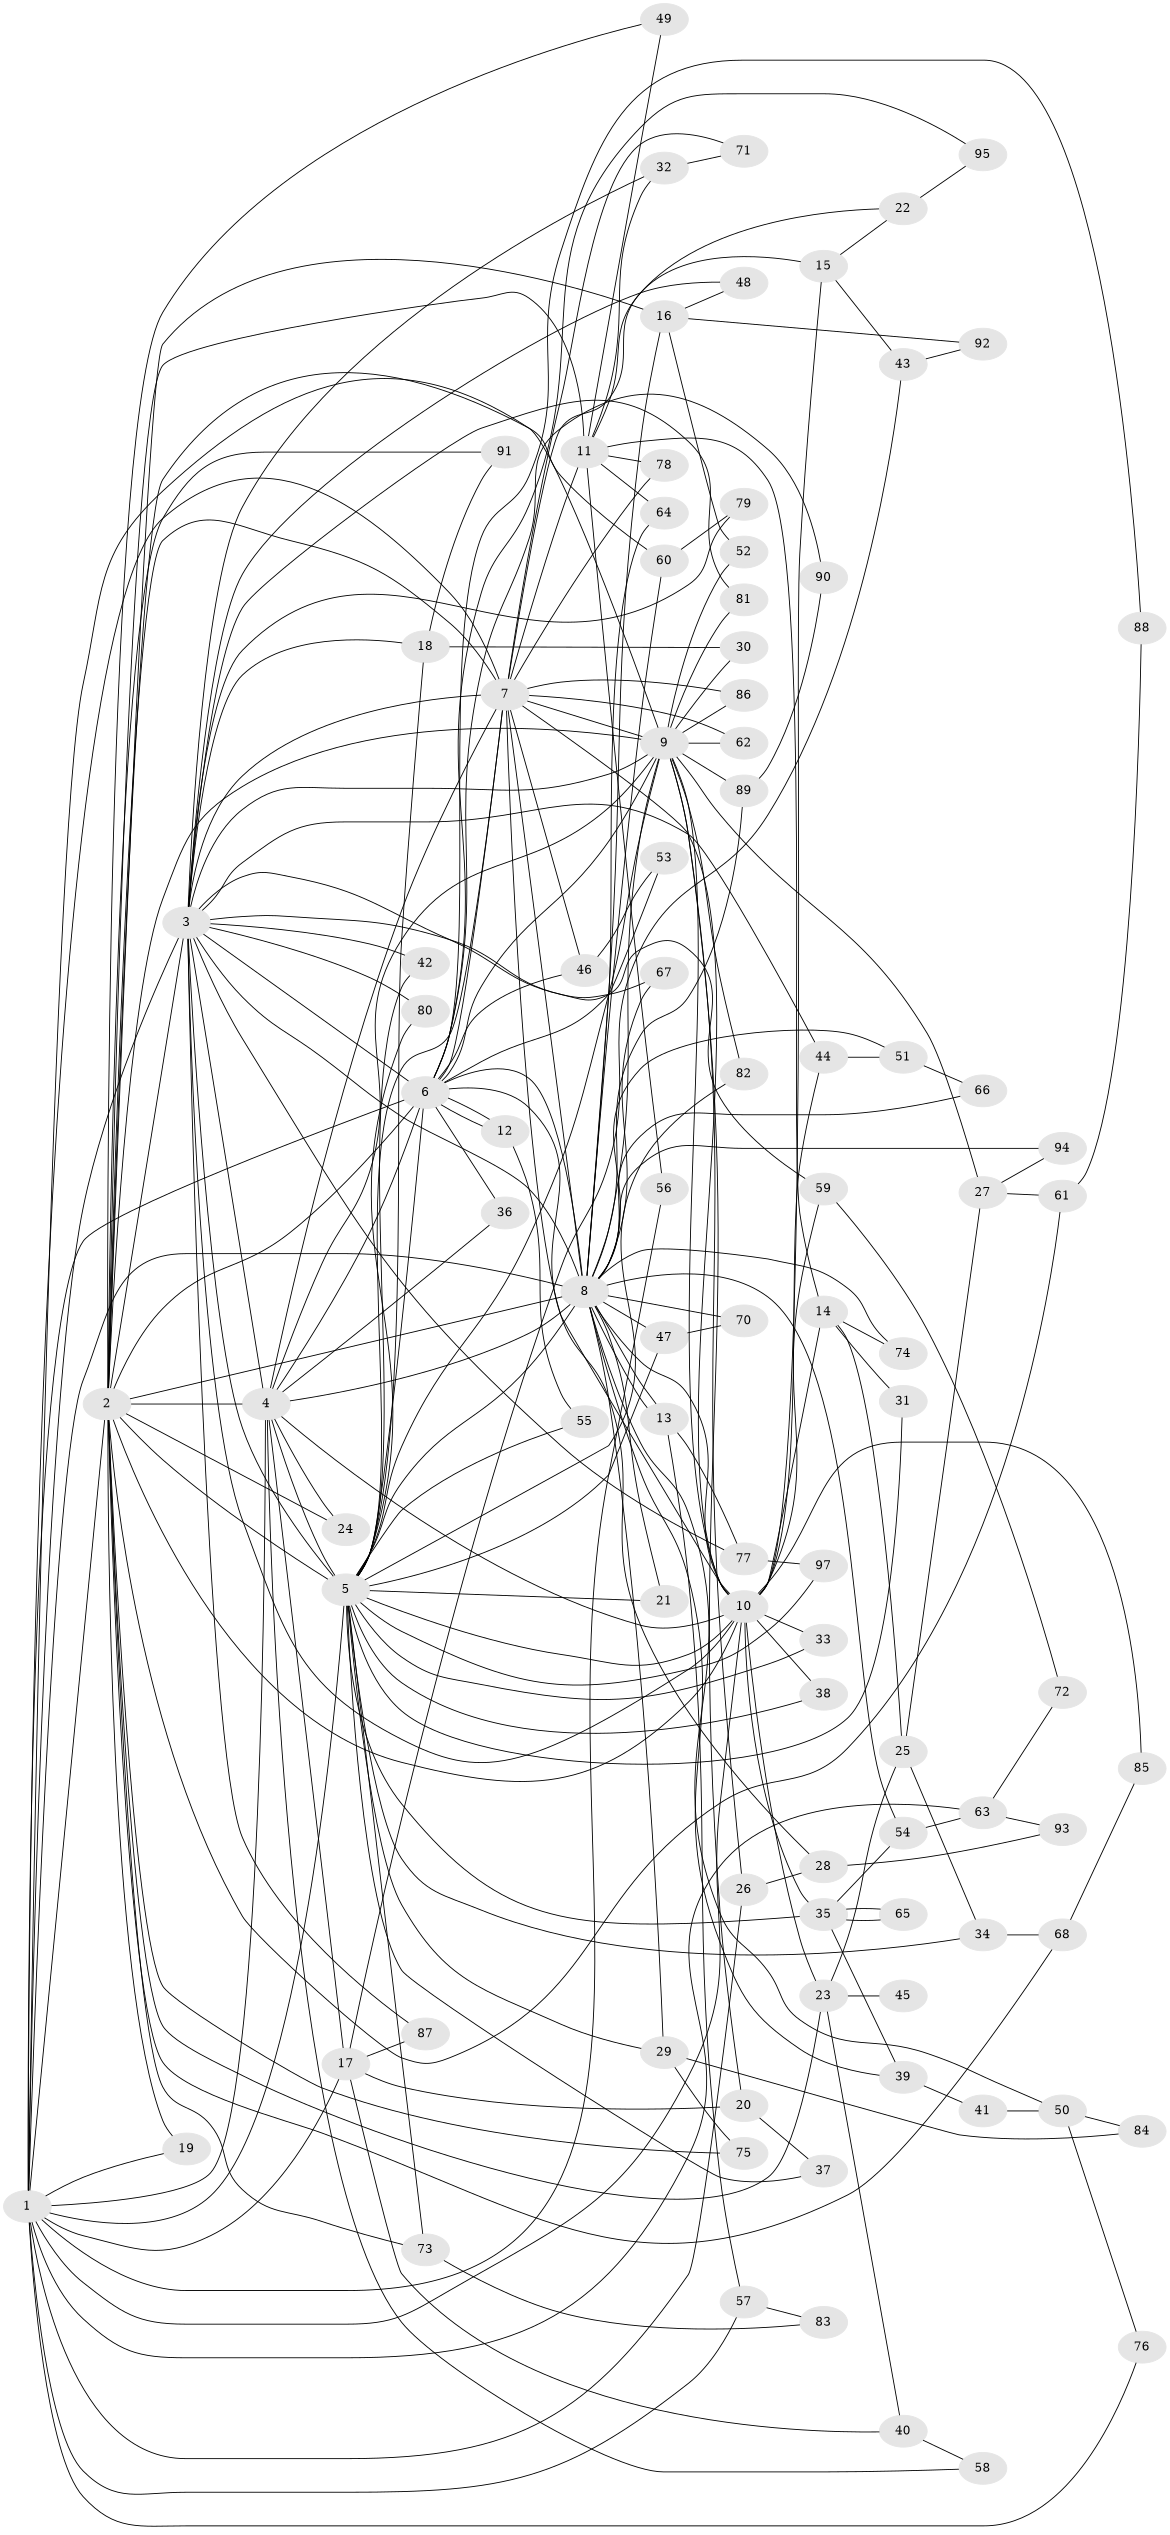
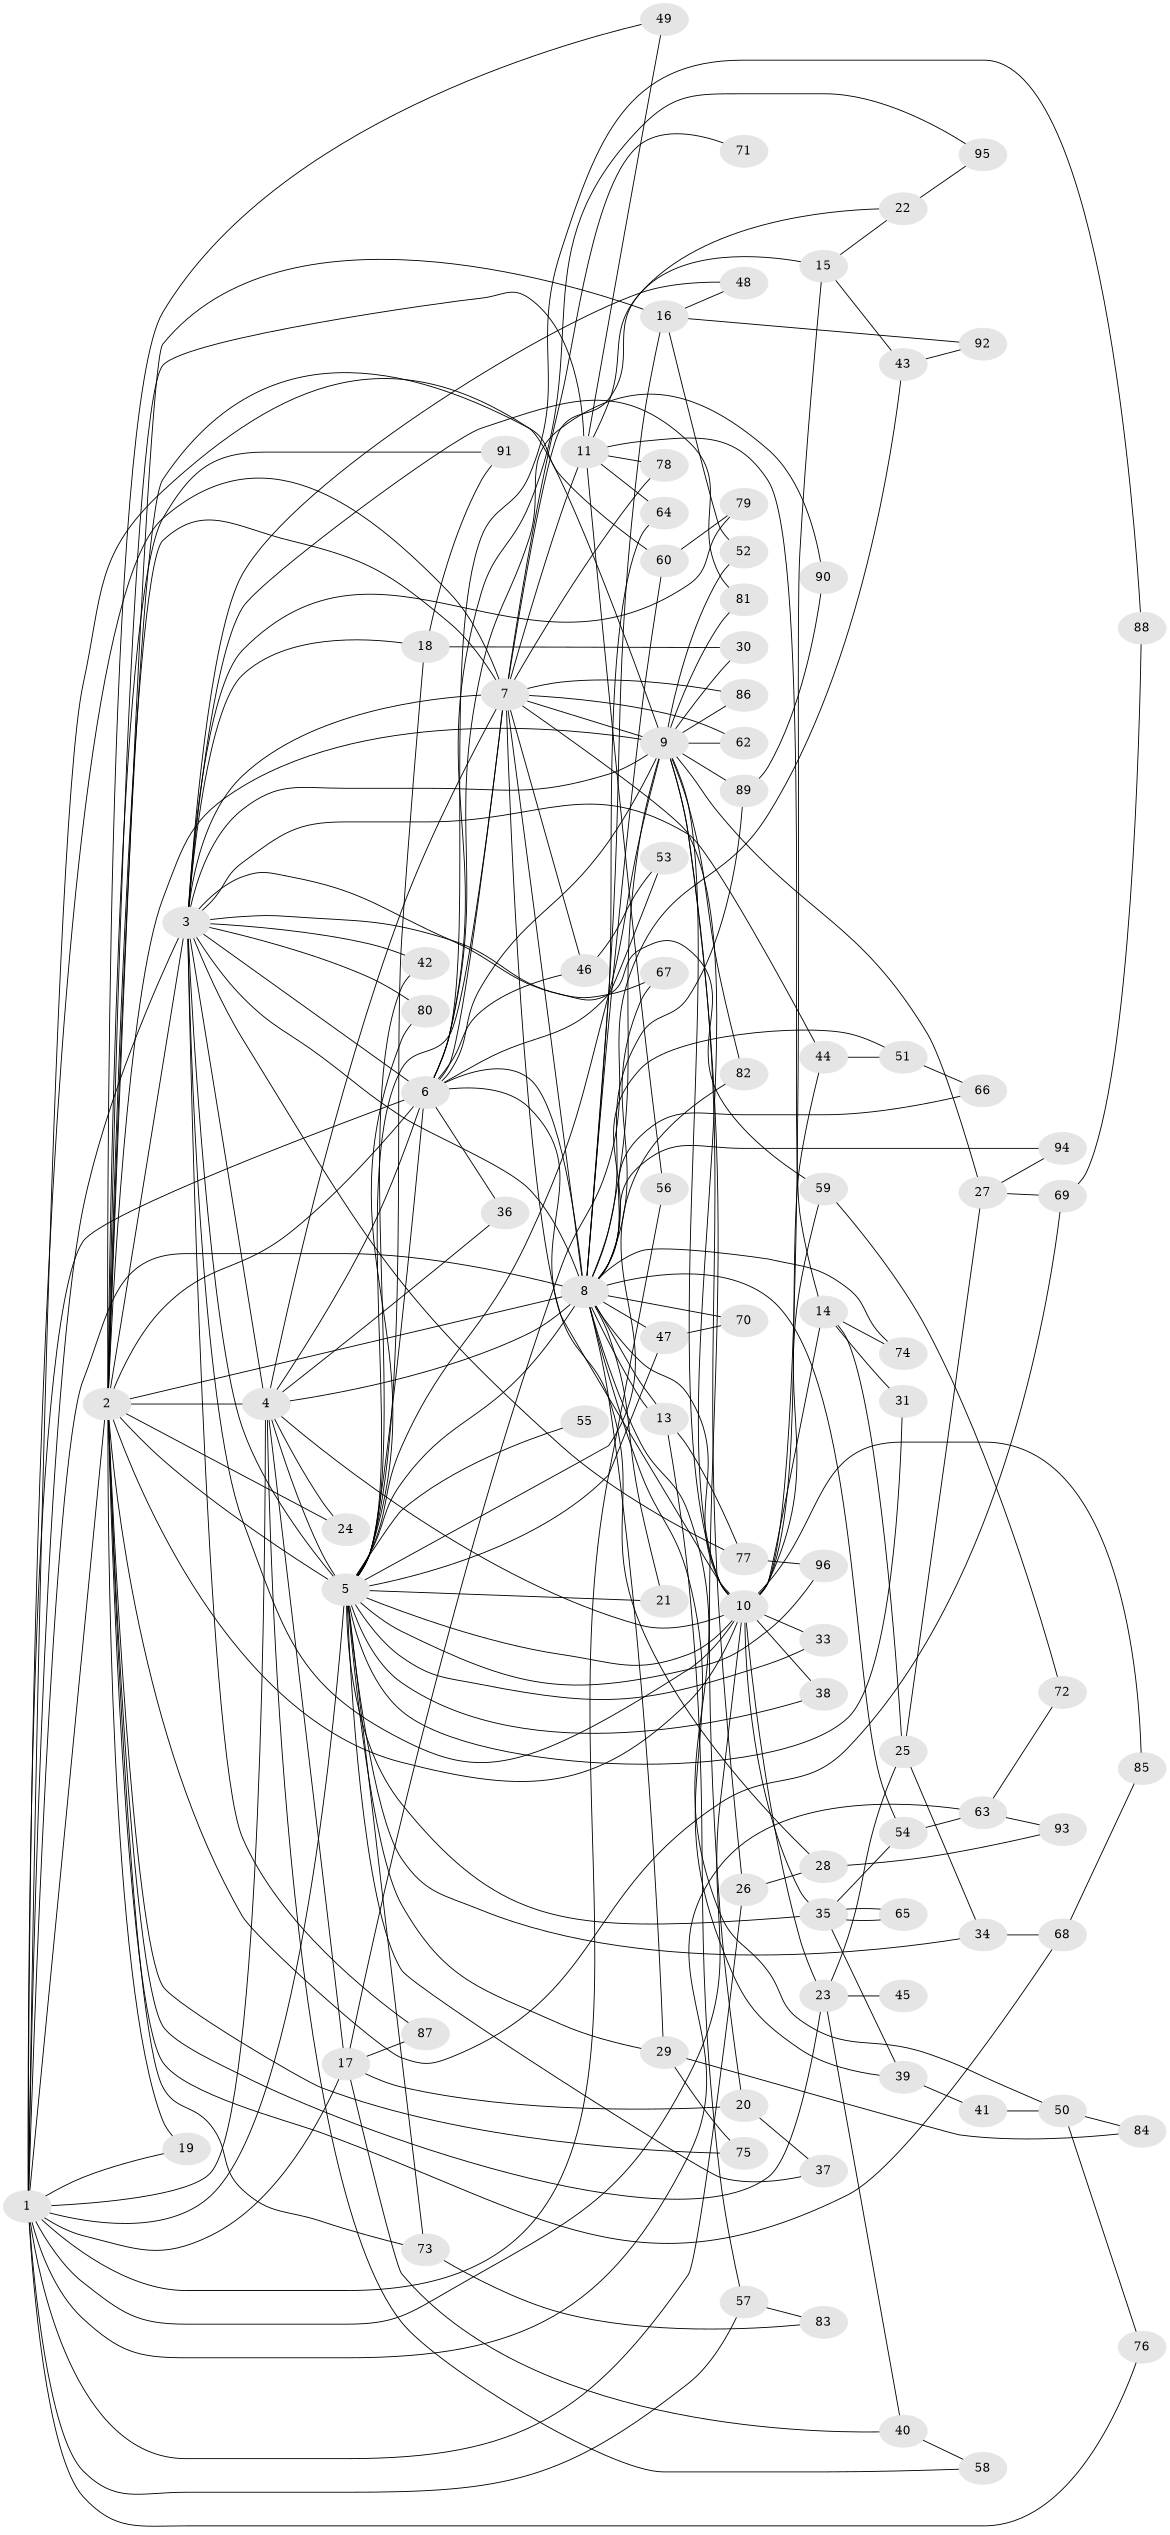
  graph {
    rankdir=LR
    node [color=gray90 style=filled]
    1
    2
    3
    4
    5
    6
    7
    8
    9
    10
    17
    19
    26
    56
    57
    63
    76
    11
    16
    23
    24
    49
    60
-   61
+   61 [label=69]
    68
    73
    75
    91
    18
-   32
    42
    44
    48
    59
    67
    77
    79
    80
    81
    87
    36
    58
    21
    29
    31
    33
    34
    35
    37
    38
    47
    55
    82
-   96 [label=97]
-   12
+   96
    46
    53
    88
    90
    95
    15
    28
    62
    71
    78
    86
    13
    39
    50
    51
    54
    64
    66
    70
    74
    89
    94
    20
    27
    30
    52
    14
    85
    43
    40
    83
    93
    72
    22
    92
    25
    45
    41
    84
    65
    1 -- 2
    1 -- 3
    1 -- 4
    1 -- 5
    1 -- 6
    1 -- 7
    1 -- 8
    1 -- 9
    1 -- 10
    1 -- 17
    1 -- 19
    1 -- 26
    1 -- 56
    1 -- 57
    1 -- 63
    1 -- 76
    2 -- 3
    2 -- 4
    2 -- 5
    2 -- 6
    2 -- 7
    2 -- 8
    2 -- 9
    2 -- 10
    2 -- 19
    2 -- 11
    2 -- 16
    2 -- 23
    2 -- 24
    2 -- 49
    2 -- 60
    2 -- 61
    2 -- 68
    2 -- 73
    2 -- 75
    2 -- 91
    3 -- 4
    3 -- 5
    3 -- 6
    3 -- 7
    3 -- 8
    3 -- 9
    3 -- 10
    3 -- 18
-   3 -- 32
    3 -- 42
    3 -- 44
    3 -- 48
    3 -- 59
    3 -- 67
    3 -- 77
    3 -- 79
    3 -- 80
    3 -- 81
    3 -- 87
    4 -- 5
    4 -- 6
    4 -- 7
    4 -- 8
-   4 -- 9
    4 -- 10
    4 -- 17
    4 -- 24
    4 -- 36
    4 -- 58
    5 -- 6
    5 -- 7
    5 -- 8
    5 -- 9
    5 -- 10
    5 -- 73
    5 -- 18
    5 -- 42
    5 -- 80
    5 -- 21
    5 -- 29
    5 -- 31
    5 -- 33
    5 -- 34
    5 -- 35
    5 -- 37
    5 -- 38
    5 -- 47
    5 -- 55
    5 -- 82
    5 -- 96
    6 -- 7
    6 -- 8
    6 -- 9
    6 -- 10
    6 -- 36
-   6 -- 12
-   6 -- 12
    6 -- 46
    6 -- 53
    6 -- 88
    6 -- 90
    6 -- 95
    7 -- 8
    7 -- 9
    7 -- 10
    7 -- 11
    7 -- 46
    7 -- 15
    7 -- 28
    7 -- 62
    7 -- 71
    7 -- 78
    7 -- 86
    8 -- 9
    8 -- 10
    8 -- 16
    8 -- 60
    8 -- 67
    8 -- 21
    8 -- 29
    8 -- 47
    8 -- 13
    8 -- 13
    8 -- 39
    8 -- 50
    8 -- 51
    8 -- 54
    8 -- 64
    8 -- 66
    8 -- 70
    8 -- 74
    8 -- 89
    8 -- 94
    9 -- 10
    9 -- 26
    9 -- 81
    9 -- 82
    9 -- 62
    9 -- 86
    9 -- 89
    9 -- 20
    9 -- 27
    9 -- 30
    9 -- 52
    10 -- 23
    10 -- 44
    10 -- 59
    10 -- 33
    10 -- 35
    10 -- 38
    10 -- 15
    10 -- 14
    10 -- 85
    17 -- 87
    17 -- 20
    17 -- 43
    17 -- 40
    26 -- 28
    57 -- 83
    63 -- 93
    63 -- 72
    11 -- 56
    11 -- 49
-   11 -- 32
    11 -- 78
    11 -- 64
    11 -- 14
    11 -- 22
    16 -- 48
    16 -- 52
    16 -- 92
    23 -- 40
    23 -- 25
    23 -- 45
    60 -- 79
    61 -- 88
    68 -- 85
    73 -- 83
    18 -- 91
    18 -- 30
-   32 -- 71
    44 -- 51
    59 -- 72
    77 -- 96
    29 -- 75
    29 -- 84
    34 -- 68
    35 -- 39
    35 -- 54
    35 -- 65
    35 -- 65
    47 -- 70
-   12 -- 55
    46 -- 53
    15 -- 43
    15 -- 22
    28 -- 93
    13 -- 57
    13 -- 77
    39 -- 41
    50 -- 76
    50 -- 84
    51 -- 66
    54 -- 63
    89 -- 90
    20 -- 37
    27 -- 61
    27 -- 94
    14 -- 31
    14 -- 74
    14 -- 25
    43 -- 92
    40 -- 58
    22 -- 95
    25 -- 34
    25 -- 27
    41 -- 50
  }
